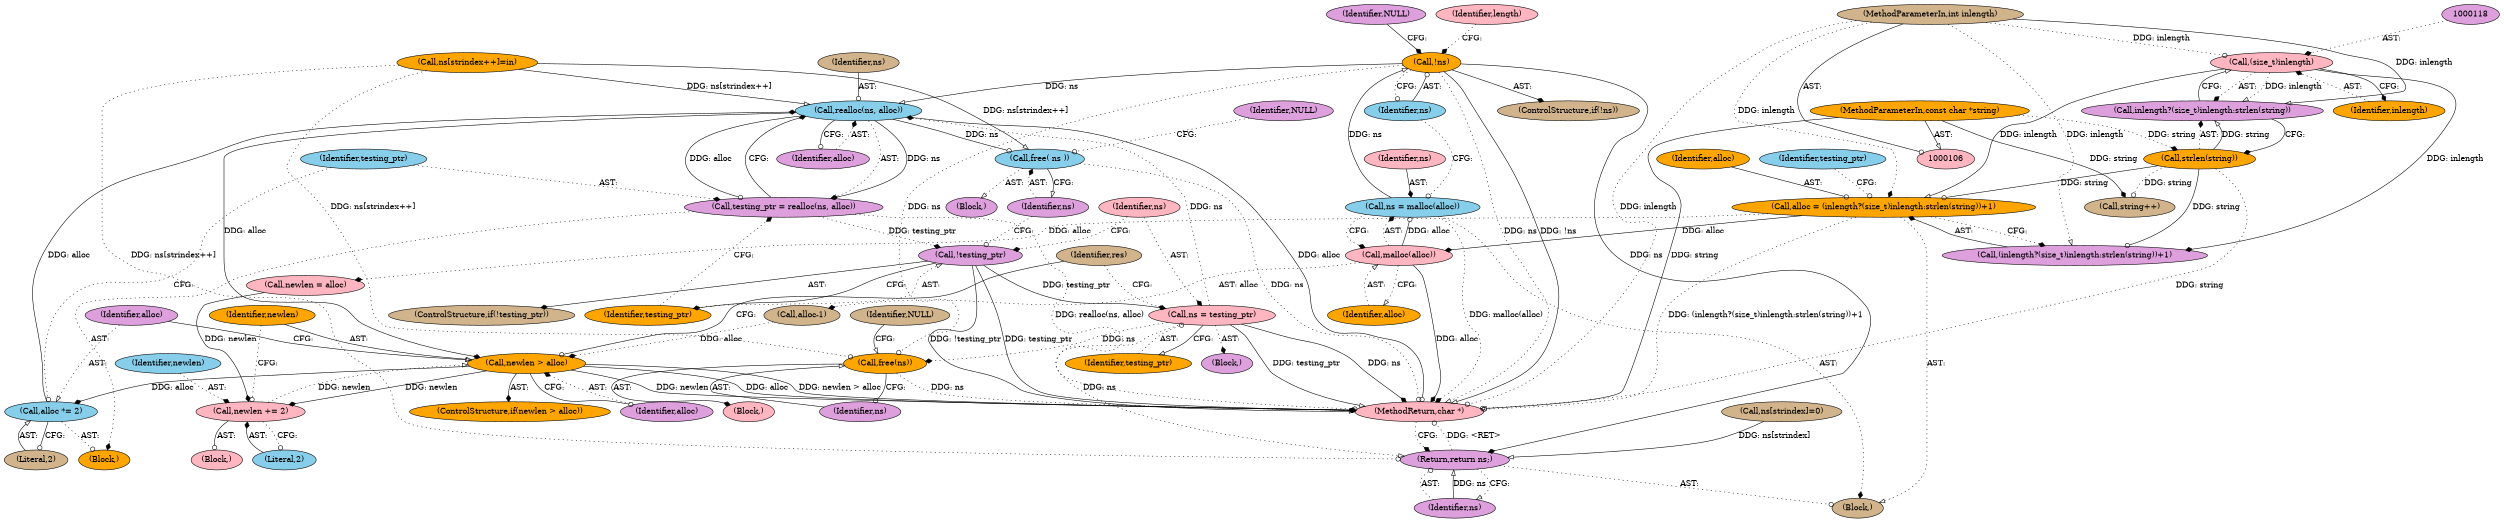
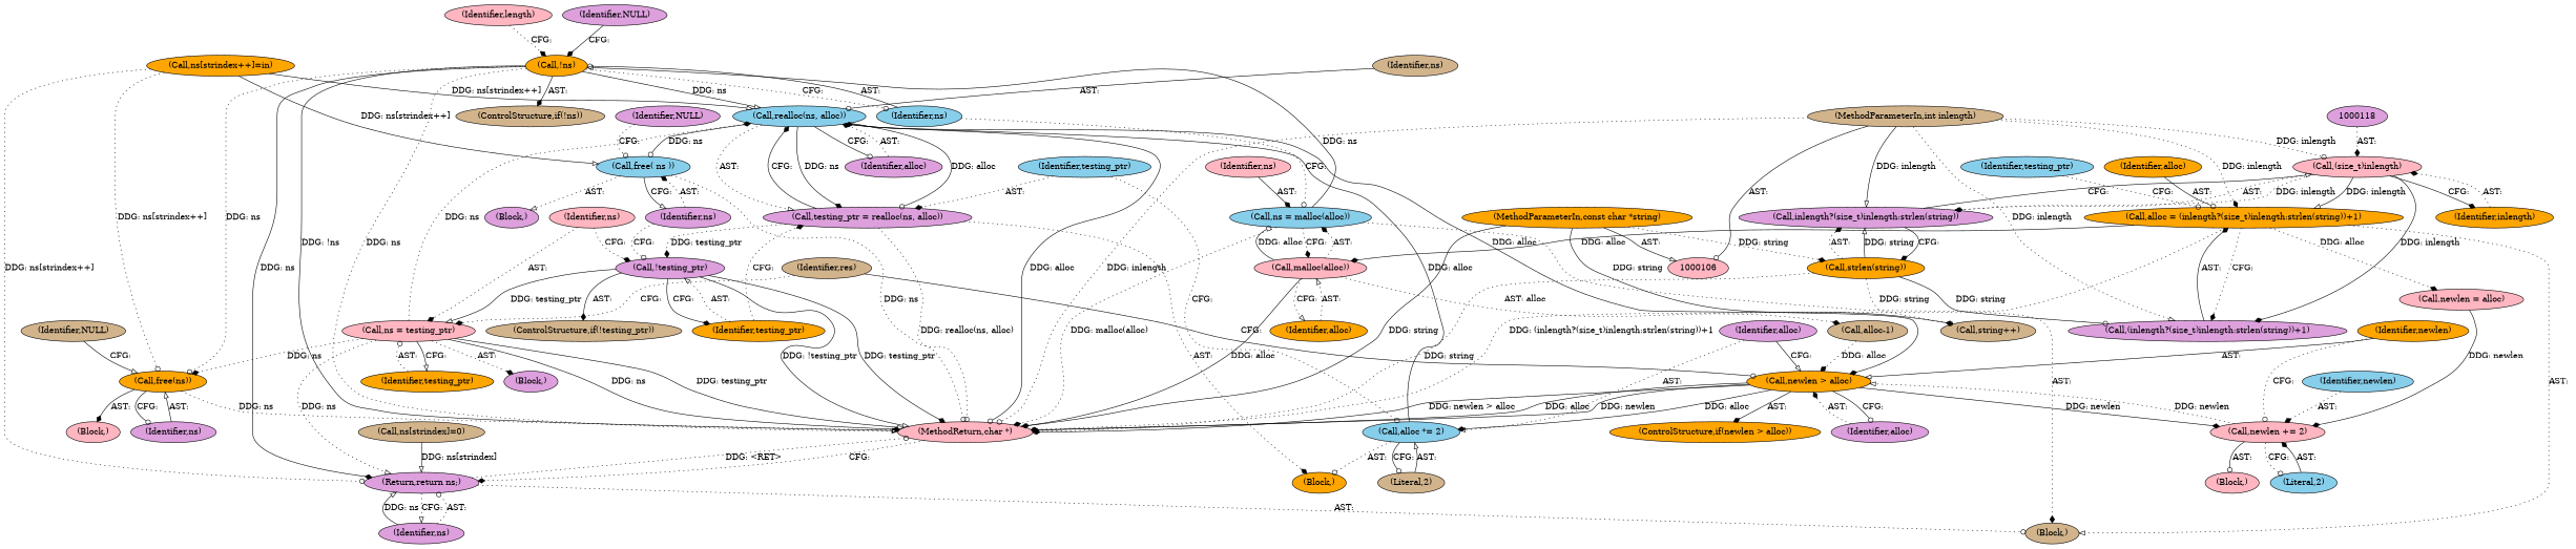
  digraph {
    node [fillcolor=plum style=filled]
    edge [arrowhead=diamond style=solid]
    n1 [fillcolor=orange label="(Call,!ns)"]
    n2 [fillcolor=skyblue label="(Call,realloc(ns, alloc))"]
    n3 [fillcolor=orange label="(Call,free(ns))"]
    n4 [label="(Return,return ns;)"]
    n5 [fillcolor=tan label="(ControlStructure,if(!ns))"]
    n6 [fillcolor=skyblue label="(Identifier,ns)"]
    n7 [fillcolor=lightpink label="(MethodReturn,char *)"]
    n8 [fillcolor=orange label="(Call,newlen > alloc)"]
    n9 [label="(Call,testing_ptr = realloc(ns, alloc))"]
    n10 [fillcolor=skyblue label="(Call,free( ns ))"]
    n11 [label="(Identifier,alloc)"]
    n12 [fillcolor=lightpink label="(Block,)"]
    n13 [label="(Identifier,ns)"]
    n14 [fillcolor=tan label="(Block,)"]
    n15 [label="(Identifier,ns)"]
    n16 [fillcolor=skyblue label="(Call,ns = malloc(alloc))"]
    n17 [fillcolor=lightpink label="(Call,malloc(alloc))"]
    n18 [fillcolor=tan label="(Call,alloc-1)"]
    n19 [fillcolor=orange label="(Identifier,alloc)"]
    n20 [fillcolor=orange label="(Call,alloc = (inlength?(size_t)inlength:strlen(string))+1)"]
    n21 [fillcolor=lightpink label="(Call,newlen = alloc)"]
    n22 [label="(Call,(inlength?(size_t)inlength:strlen(string))+1)"]
    n23 [fillcolor=lightpink label="(Call,newlen += 2)"]
    n24 [fillcolor=tan label="(MethodParameterIn,int inlength)"]
    n25 [fillcolor=lightpink label="(Call,(size_t)inlength)"]
    n26 [label="(Call,inlength?(size_t)inlength:strlen(string))"]
    1000106 [fillcolor=lightpink]
    n28 [fillcolor=orange label="(Identifier,inlength)"]
    n29 [fillcolor=orange label="(Call,strlen(string))"]
    n30 [fillcolor=tan label="(Call,string++)"]
    n31 [fillcolor=orange label="(MethodParameterIn,const char *string)"]
    n32 [fillcolor=skyblue label="(Call,alloc *= 2)"]
    n33 [fillcolor=orange label="(ControlStructure,if(newlen > alloc))"]
    n34 [label="(Identifier,alloc)"]
    n35 [fillcolor=orange label="(Block,)"]
    n36 [label="(Call,!testing_ptr)"]
    n37 [label="(Block,)"]
    n38 [label="(Identifier,ns)"]
    n39 [fillcolor=skyblue label="(Literal,2)"]
    n40 [fillcolor=lightpink label="(Block,)"]
    n41 [fillcolor=tan label="(Literal,2)"]
    n42 [fillcolor=lightpink label="(Call,ns = testing_ptr)"]
    n43 [fillcolor=tan label="(ControlStructure,if(!testing_ptr))"]
    n44 [fillcolor=orange label="(Identifier,testing_ptr)"]
    n45 [label="(Block,)"]
    n46 [fillcolor=orange label="(Identifier,testing_ptr)"]
    n47 [fillcolor=tan label="(Identifier,res)"]
    n48 [fillcolor=orange label="(Identifier,newlen)"]
    n49 [fillcolor=lightpink label="(Identifier,ns)"]
    n50 [fillcolor=tan label="(Identifier,NULL)"]
    n51 [fillcolor=lightpink label="(Identifier,ns)"]
    n52 [label="(Identifier,NULL)"]
    n53 [label="(Identifier,alloc)"]
    n54 [fillcolor=lightpink label="(Identifier,length)"]
    n55 [fillcolor=orange label="(Call,ns[strindex++]=in)"]
    n56 [fillcolor=skyblue label="(Identifier,testing_ptr)"]
    n57 [fillcolor=orange label="(Identifier,alloc)"]
    n58 [fillcolor=skyblue label="(Identifier,newlen)"]
    n59 [fillcolor=tan label="(Identifier,ns)"]
    n60 [label="(Identifier,NULL)"]
    n61 [fillcolor=skyblue label="(Identifier,testing_ptr)"]
    n62 [fillcolor=tan label="(Call,ns[strindex]=0)"]
    1000118
    n1 -> n2 [arrowhead=onormal label="DDG: ns"]
    n1 -> n3 [arrowhead=odot label="DDG: ns" style=dotted]
    n1 -> n4 [label="DDG: ns"]
    n1 -> n5 [label="AST: "]
    n1 -> n6 [arrowhead=odot label="CFG: " style=dotted]
    n1 -> n7 [arrowhead=onormal label="DDG: ns" style=dotted]
    n1 -> n7 [arrowhead=onormal label="DDG: !ns"]
    n2 -> n7 [arrowhead=odot label="DDG: alloc"]
    n2 -> n8 [label="DDG: alloc"]
    n2 -> n9 [arrowhead=onormal label="AST: " style=dotted]
    n2 -> n9 [label="DDG: ns"]
    n2 -> n9 [arrowhead=odot label="DDG: alloc"]
    n2 -> n10 [arrowhead=odot label="DDG: ns"]
    n2 -> n11 [arrowhead=odot label="CFG: "]
    n3 -> n7 [arrowhead=onormal label="DDG: ns" style=dotted]
    n3 -> n12 [label="AST: "]
    n3 -> n13 [arrowhead=odot label="CFG: "]
    n4 -> n7 [arrowhead=odot label="DDG: <RET>" style=dotted]
    n4 -> n14 [arrowhead=odot label="AST: " style=dotted]
    n4 -> n15 [arrowhead=onormal label="CFG: " style=dotted]
    n6 -> n1 [arrowhead=odot label="AST: "]
    n6 -> n16 [arrowhead=odot label="CFG: " style=dotted]
    n7 -> n4 [label="CFG: " style=dotted]
    n8 -> n7 [label="DDG: alloc"]
    n8 -> n7 [label="DDG: newlen > alloc"]
    n8 -> n7 [arrowhead=odot label="DDG: newlen"]
    n8 -> n23 [label="DDG: newlen"]
    n8 -> n32 [label="DDG: alloc"]
    n8 -> n33 [label="AST: "]
    n8 -> n34 [arrowhead=odot label="CFG: "]
    n9 -> n2 [label="CFG: "]
    n9 -> n7 [arrowhead=odot label="DDG: realloc(ns, alloc)" style=dotted]
    n9 -> n35 [label="AST: " style=dotted]
    n9 -> n36 [label="DDG: testing_ptr" style=dotted]
    n10 -> n7 [arrowhead=odot label="DDG: ns" style=dotted]
    n10 -> n37 [arrowhead=onormal label="AST: " style=dotted]
    n10 -> n38 [arrowhead=onormal label="CFG: "]
    n11 -> n2 [label="AST: " style=dotted]
    n13 -> n3 [arrowhead=onormal label="AST: "]
    n15 -> n4 [arrowhead=odot label="AST: " style=dotted]
    n15 -> n4 [arrowhead=onormal label="DDG: ns"]
    n16 -> n1 [arrowhead=onormal label="DDG: ns"]
    n16 -> n7 [label="DDG: malloc(alloc)" style=dotted]
    n16 -> n14 [label="AST: " style=dotted]
    n16 -> n17 [label="CFG: " style=dotted]
    n17 -> n7 [label="DDG: alloc"]
    n17 -> n16 [label="AST: " style=dotted]
    n17 -> n16 [arrowhead=odot label="DDG: alloc"]
    n17 -> n18 [label="AST: alloc" style=dotted]
    n17 -> n19 [arrowhead=onormal label="CFG: " style=dotted]
    n18 -> n8 [label="DDG: alloc" style=dotted]
    n19 -> n17 [arrowhead=onormal label="AST: " style=dotted]
-   n20 -> n7 [arrowhead=odot label="DDG: (inlength?(size_t)inlength:strlen(string))+1" style=dotted]
+   n20 -> n7 [label="DDG: (inlength?(size_t)inlength:strlen(string))+1" style=dotted]
    n20 -> n14 [arrowhead=onormal label="AST: " style=dotted]
    n20 -> n17 [label="DDG: alloc"]
    n20 -> n21 [label="DDG: alloc" style=dotted]
    n20 -> n22 [label="CFG: " style=dotted]
    n21 -> n23 [label="DDG: newlen"]
    n22 -> n20 [label="AST: "]
    n23 -> n8 [arrowhead=onormal label="DDG: newlen" style=dotted]
    n23 -> n39 [arrowhead=odot label="CFG: " style=dotted]
    n23 -> n40 [arrowhead=odot label="AST: "]
    n24 -> n7 [arrowhead=odot label="DDG: inlength" style=dotted]
    n24 -> n20 [label="DDG: inlength" style=dotted]
    n24 -> n22 [arrowhead=onormal label="DDG: inlength" style=dotted]
    n24 -> n25 [arrowhead=odot label="DDG: inlength" style=dotted]
    n24 -> n26 [arrowhead=onormal label="DDG: inlength"]
    n24 -> 1000106 [arrowhead=odot label="AST: "]
    n25 -> n20 [arrowhead=onormal label="DDG: inlength"]
    n25 -> n22 [label="DDG: inlength"]
    n25 -> n26 [label="AST: " style=dotted]
    n25 -> n26 [arrowhead=onormal label="DDG: inlength" style=dotted]
    n25 -> n28 [label="CFG: "]
    n26 -> n25 [arrowhead=onormal label="CFG: "]
    n26 -> n29 [label="CFG: "]
    n28 -> n25 [label="AST: " style=dotted]
    n29 -> n7 [arrowhead=odot label="DDG: string" style=dotted]
-   n29 -> n20 [arrowhead=odot label="DDG: string"]
    n29 -> n22 [arrowhead=odot label="DDG: string"]
    n29 -> n26 [label="AST: " style=dotted]
    n29 -> n26 [arrowhead=onormal label="DDG: string"]
    n29 -> n30 [arrowhead=odot label="DDG: string" style=dotted]
    n31 -> n7 [arrowhead=onormal label="DDG: string"]
    n31 -> 1000106 [arrowhead=onormal label="AST: "]
    n31 -> n29 [label="DDG: string" style=dotted]
    n31 -> n30 [label="DDG: string"]
    n32 -> n2 [label="DDG: alloc"]
    n32 -> n35 [arrowhead=odot label="AST: " style=dotted]
    n32 -> n41 [arrowhead=odot label="CFG: "]
    n34 -> n8 [label="AST: " style=dotted]
    n36 -> n7 [label="DDG: testing_ptr"]
    n36 -> n7 [arrowhead=onormal label="DDG: !testing_ptr"]
    n36 -> n42 [arrowhead=onormal label="DDG: testing_ptr"]
    n36 -> n43 [label="AST: "]
    n36 -> n44 [label="CFG: "]
    n38 -> n10 [label="AST: " style=dotted]
    n38 -> n36 [arrowhead=odot label="CFG: " style=dotted]
    n39 -> n23 [label="AST: "]
    n41 -> n32 [arrowhead=onormal label="AST: "]
    n42 -> n2 [label="DDG: ns" style=dotted]
    n42 -> n3 [label="DDG: ns" style=dotted]
    n42 -> n4 [arrowhead=onormal label="DDG: ns" style=dotted]
    n42 -> n7 [label="DDG: ns"]
    n42 -> n7 [arrowhead=onormal label="DDG: testing_ptr"]
    n42 -> n45 [label="AST: " style=dotted]
    n42 -> n46 [arrowhead=onormal label="CFG: "]
    n44 -> n9 [label="CFG: " style=dotted]
    n44 -> n36 [arrowhead=onormal label="AST: " style=dotted]
    n46 -> n42 [arrowhead=odot label="AST: " style=dotted]
    n47 -> n8 [arrowhead=odot label="CFG: "]
    n47 -> n42 [label="CFG: " style=dotted]
    n48 -> n8 [arrowhead=onormal label="AST: "]
    n48 -> n23 [arrowhead=odot label="CFG: " style=dotted]
    n49 -> n36 [label="CFG: " style=dotted]
    n49 -> n42 [label="AST: " style=dotted]
    n50 -> n3 [arrowhead=onormal label="CFG: "]
    n51 -> n16 [label="AST: "]
    n52 -> n10 [arrowhead=odot label="CFG: " style=dotted]
    n53 -> n8 [arrowhead=onormal label="CFG: "]
    n53 -> n32 [arrowhead=onormal label="AST: " style=dotted]
    n54 -> n1 [label="CFG: " style=dotted]
    n55 -> n2 [arrowhead=onormal label="DDG: ns[strindex++]"]
    n55 -> n3 [arrowhead=odot label="DDG: ns[strindex++]" style=dotted]
    n55 -> n4 [arrowhead=odot label="DDG: ns[strindex++]" style=dotted]
    n55 -> n10 [arrowhead=onormal label="DDG: ns[strindex++]"]
    n56 -> n9 [label="AST: " style=dotted]
    n56 -> n32 [arrowhead=odot label="CFG: " style=dotted]
    n57 -> n20 [arrowhead=odot label="AST: "]
    n58 -> n23 [label="AST: " style=dotted]
    n59 -> n2 [arrowhead=odot label="AST: "]
    n60 -> n1 [label="CFG: "]
    n61 -> n20 [arrowhead=odot label="CFG: " style=dotted]
    n62 -> n4 [arrowhead=onormal label="DDG: ns[strindex]"]
    1000118 -> n25 [label="AST: " style=dotted]
  }
